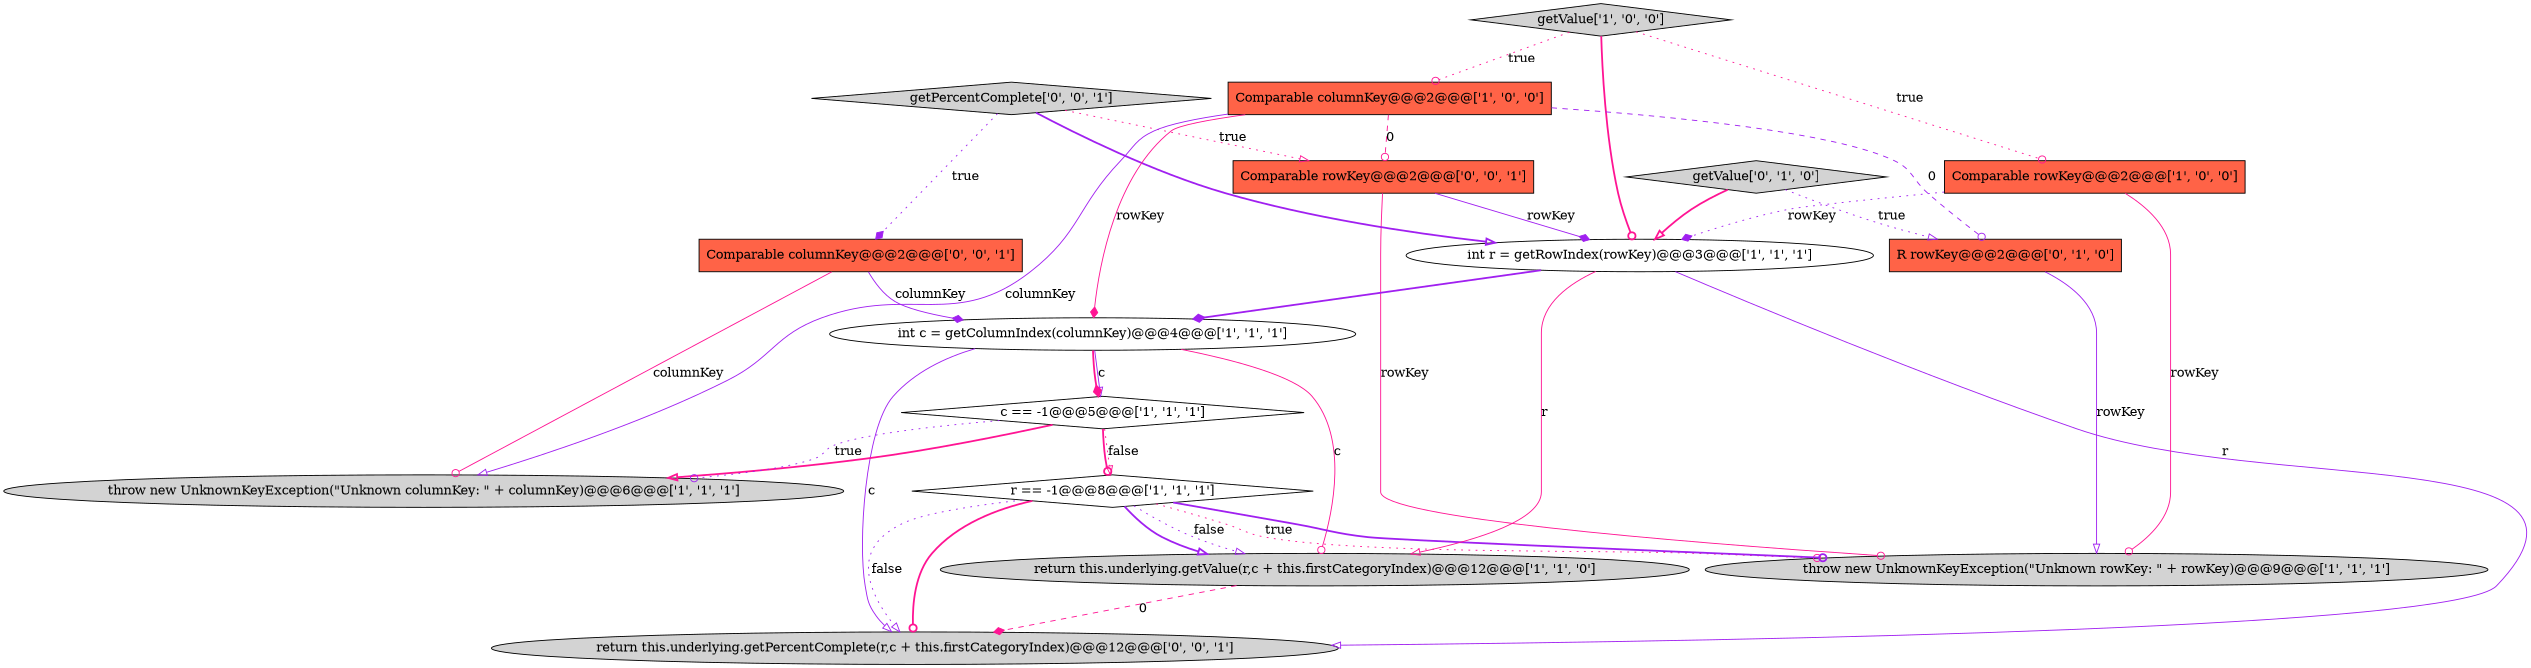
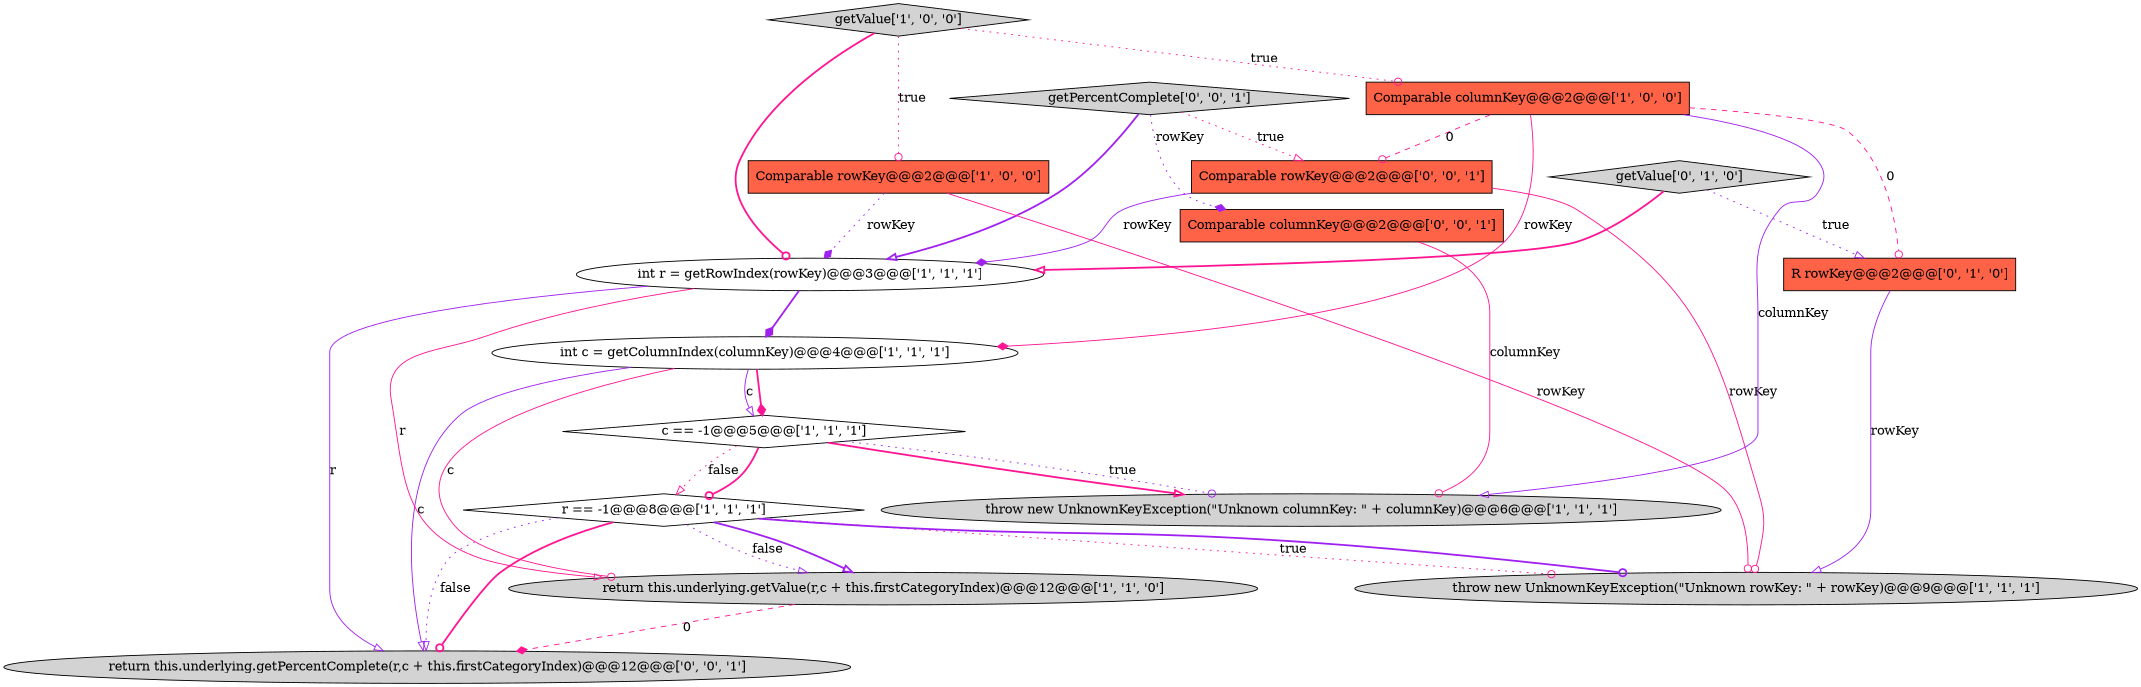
  digraph {
    node [fillcolor=lightgray shape=ellipse style=filled]
    edge [arrowhead=onormal color=deeppink style=solid]
    n1 [fillcolor=white label="int c = getColumnIndex(columnKey)@@@4@@@['1', '1', '1']"]
    n2 [fillcolor=white label="c == -1@@@5@@@['1', '1', '1']" shape=diamond]
    n3 [label="return this.underlying.getValue(r,c + this.firstCategoryIndex)@@@12@@@['1', '1', '0']"]
    n4 [label="return this.underlying.getPercentComplete(r,c + this.firstCategoryIndex)@@@12@@@['0', '0', '1']"]
    n5 [label="throw new UnknownKeyException(\"Unknown columnKey: \" + columnKey)@@@6@@@['1', '1', '1']"]
    n6 [fillcolor=white label="r == -1@@@8@@@['1', '1', '1']" shape=diamond]
    n7 [fillcolor=tomato label="Comparable columnKey@@@2@@@['0', '0', '1']" shape=box]
    n8 [label="throw new UnknownKeyException(\"Unknown rowKey: \" + rowKey)@@@9@@@['1', '1', '1']"]
    n9 [fillcolor=tomato label="Comparable rowKey@@@2@@@['0', '0', '1']" shape=box]
    n10 [fillcolor=white label="int r = getRowIndex(rowKey)@@@3@@@['1', '1', '1']"]
    n11 [label="getPercentComplete['0', '0', '1']" shape=diamond]
    n12 [fillcolor=tomato label="Comparable rowKey@@@2@@@['1', '0', '0']" shape=box]
    n13 [label="getValue['1', '0', '0']" shape=diamond]
    n14 [fillcolor=tomato label="Comparable columnKey@@@2@@@['1', '0', '0']" shape=box]
    n15 [fillcolor=tomato label="R rowKey@@@2@@@['0', '1', '0']" shape=box]
    n16 [label="getValue['0', '1', '0']" shape=diamond]
    n1 -> n2 [color=purple label=c]
    n1 -> n2 [arrowhead=diamond style=bold]
    n1 -> n3 [arrowhead=odot label=c]
    n1 -> n4 [color=purple label=c]
    n2 -> n5 [style=bold]
    n2 -> n5 [arrowhead=odot color=purple label=true style=dotted]
    n2 -> n6 [label=false style=dotted]
    n2 -> n6 [arrowhead=odot style=bold]
    n3 -> n4 [arrowhead=diamond label=0 style=dashed]
    n6 -> n3 [color=purple label=false style=dotted]
    n6 -> n3 [color=purple style=bold]
    n6 -> n4 [color=purple label=false style=dotted]
    n6 -> n4 [arrowhead=odot style=bold]
    n6 -> n8 [arrowhead=odot label=true style=dotted]
    n6 -> n8 [arrowhead=odot color=purple style=bold]
-   n7 -> n1 [arrowhead=diamond color=purple label=columnKey]
    n7 -> n5 [arrowhead=odot label=columnKey]
    n9 -> n8 [arrowhead=odot label=rowKey]
    n9 -> n10 [arrowhead=diamond color=purple label=rowKey]
    n10 -> n1 [arrowhead=diamond color=purple style=bold]
    n10 -> n3 [label=r]
    n10 -> n4 [color=purple label=r]
-   n11 -> n7 [arrowhead=diamond color=purple label=true style=dotted]
+   n11 -> n7 [arrowhead=diamond color=purple label=rowKey style=dotted]
    n11 -> n9 [label=true style=dotted]
    n11 -> n10 [color=purple style=bold]
    n12 -> n8 [arrowhead=odot label=rowKey]
    n12 -> n10 [arrowhead=diamond color=purple label=rowKey style=dotted]
    n13 -> n10 [arrowhead=odot style=bold]
    n13 -> n12 [arrowhead=odot label=true style=dotted]
    n13 -> n14 [arrowhead=odot label=true style=dotted]
    n14 -> n1 [arrowhead=diamond label=rowKey]
    n14 -> n5 [color=purple label=columnKey]
    n14 -> n9 [arrowhead=odot label=0 style=dashed]
-   n14 -> n15 [arrowhead=odot color=purple label=0 style=dashed]
+   n14 -> n15 [arrowhead=odot label=0 style=dashed]
    n15 -> n8 [color=purple label=rowKey]
    n16 -> n10 [style=bold]
    n16 -> n15 [color=purple label=true style=dotted]
  }
